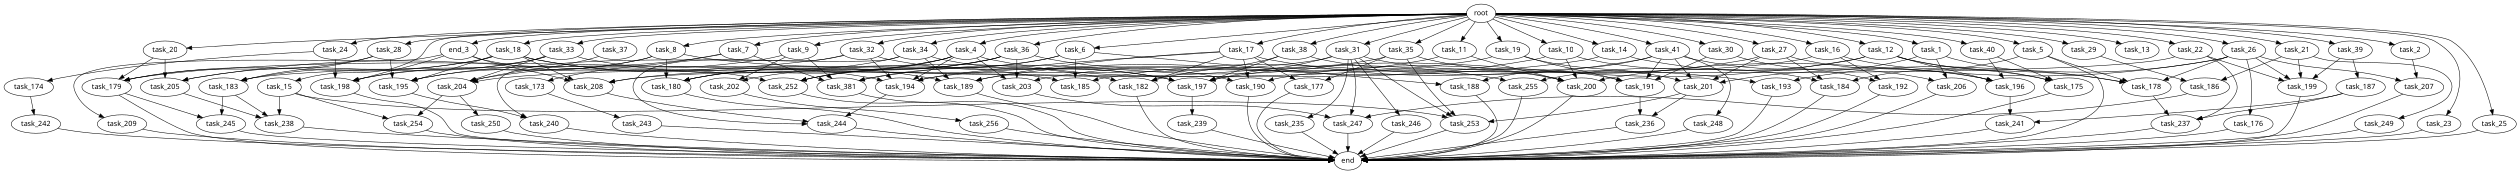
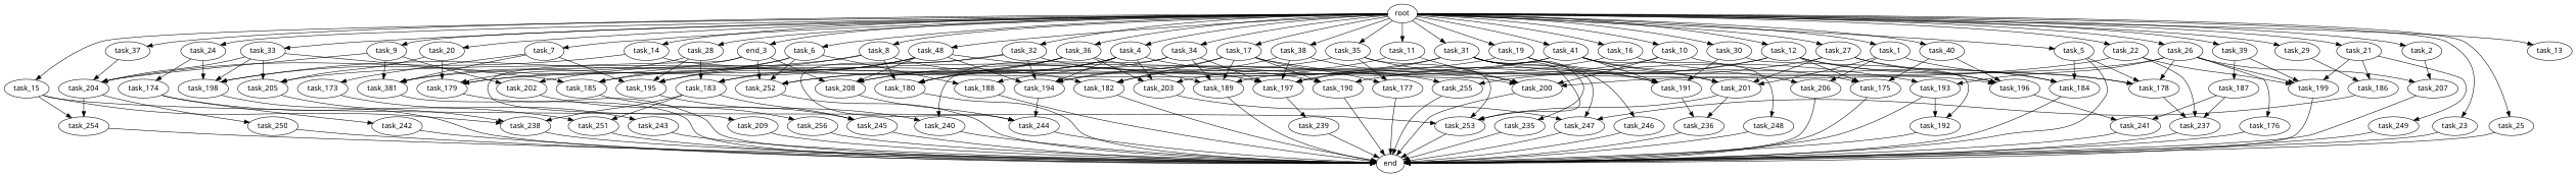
  digraph {
    fontname="Noto Sans"
    node [fontname="Noto Sans"]
    edge [fontname="Noto Sans"]
    task_189
    end
    task_240
    task_15
    task_253
    task_238
    task_254
    task_185
    task_245
    task_175
    task_9
    task_204
    task_202
    n14 [label=task_381]
    task_250
    task_256
    task_40
    task_196
    task_241
    task_183
+   task_251
    task_4
    task_203
    task_208
    task_194
    task_180
    task_255
    task_252
    task_247
    task_244
    task_179
    task_20
    task_205
    task_14
    task_174
    task_242
    n37 [label=end_3]
    task_209
    task_198
    task_200
    task_192
    task_5
    task_184
    task_178
    task_237
    task_236
    task_239
    task_26
    task_176
    task_199
    task_193
    task_207
    task_28
    task_195
    task_19
    task_201
    task_191
    task_188
    task_41
    task_248
    task_206
    task_2
    task_186
    task_7
    task_173
    task_243
    task_190
    task_36
    task_31
    task_197
    task_246
    task_235
    task_23
    task_29
    task_1
    task_24
-   task_18
+   task_18 [label=task_48]
    task_249
    task_32
    task_12
    task_22
    task_21
    task_177
    task_16
    task_30
    task_39
    task_187
    task_8
    task_182
    task_34
    root
    task_13
    task_17
    task_25
    task_10
    task_27
    task_6
    task_37
    task_35
    task_33
    task_38
    task_11
    task_189 -> end
    task_240 -> end
    task_15 -> task_253
    task_15 -> task_238
    task_15 -> task_254
    task_253 -> end
    task_238 -> end
    task_254 -> end
-   task_179 -> task_245
+   task_185 -> task_245
    task_245 -> end
    task_175 -> end
    task_9 -> task_204
    task_9 -> task_202
    task_9 -> n14
    task_204 -> task_254
    task_204 -> task_250
    task_202 -> task_256
    n14 -> end
    task_250 -> end
    task_256 -> end
    task_40 -> task_175
    task_40 -> task_196
    task_196 -> task_241
    task_241 -> end
    task_183 -> task_238
    task_183 -> task_245
+   task_183 -> task_251
+   task_251 -> end
    task_4 -> task_203
    task_4 -> task_208
    task_4 -> task_194
    task_4 -> task_180
    task_4 -> task_255
    task_4 -> task_252
    task_203 -> task_247
    task_208 -> task_244
    task_194 -> task_244
    task_180 -> end
    task_255 -> end
    task_252 -> end
    task_247 -> end
    task_244 -> end
    task_179 -> end
    task_20 -> task_179
    task_20 -> task_205
    task_205 -> task_238
    task_14 -> task_204
    task_14 -> task_196
+   task_174 -> task_251
    task_174 -> task_242
    task_242 -> end
    n37 -> task_208
    n37 -> task_252
    n37 -> task_209
    n37 -> task_198
    task_209 -> end
    task_198 -> end
    task_200 -> end
    task_192 -> end
    task_5 -> end
    task_5 -> task_184
    task_5 -> task_178
    task_184 -> end
    task_178 -> task_237
    task_237 -> end
    task_236 -> end
    task_239 -> end
    task_26 -> task_200
    task_26 -> task_178
    task_26 -> task_176
    task_26 -> task_199
    task_26 -> task_193
    task_26 -> task_207
    task_176 -> end
    task_199 -> end
    task_193 -> end
    task_207 -> end
    task_28 -> task_183
    task_28 -> task_179
    task_28 -> task_195
    task_195 -> task_240
    task_19 -> task_179
    task_19 -> task_201
    task_19 -> task_191
    task_201 -> task_253
    task_201 -> task_236
    task_191 -> task_236
    task_188 -> end
    task_41 -> task_185
    task_41 -> task_201
    task_41 -> task_191
    task_41 -> task_188
    task_41 -> task_248
    task_41 -> task_206
    task_248 -> end
    task_206 -> end
    task_2 -> task_207
    task_186 -> task_247
    task_7 -> n14
    task_7 -> task_195
    task_7 -> task_173
    task_173 -> task_243
    task_243 -> end
    task_190 -> end
    task_36 -> task_202
    task_36 -> task_203
    task_36 -> task_180
    task_36 -> task_252
    task_36 -> task_190
    task_31 -> task_253
    task_31 -> task_208
    task_31 -> task_247
    task_31 -> task_191
    task_31 -> task_197
    task_31 -> task_246
    task_31 -> task_235
    task_197 -> task_239
    task_246 -> end
    task_235 -> end
    task_23 -> end
    task_29 -> task_186
    task_1 -> task_178
    task_1 -> task_201
    task_1 -> task_206
    task_24 -> task_174
    task_24 -> task_198
    task_18 -> task_189
    task_18 -> task_183
    task_18 -> task_208
    task_18 -> task_194
    task_18 -> task_179
    task_18 -> task_195
    task_249 -> end
    task_32 -> task_194
    task_32 -> task_244
    task_32 -> task_205
    task_32 -> task_197
    task_12 -> task_175
    task_12 -> task_196
    task_12 -> task_255
    task_12 -> task_178
    task_12 -> task_197
    task_22 -> task_183
    task_22 -> task_237
    task_22 -> task_199
    task_21 -> task_199
    task_21 -> task_186
    task_21 -> task_249
    task_177 -> end
    task_16 -> task_175
    task_16 -> task_194
-   task_16 -> task_192
+   task_193 -> task_192
    task_30 -> task_192
    task_30 -> task_191
    task_39 -> task_199
    task_39 -> task_187
    task_187 -> task_241
    task_187 -> task_237
    task_8 -> task_180
    task_8 -> task_198
    task_8 -> task_195
    task_8 -> task_182
    task_182 -> end
    task_34 -> task_189
    task_34 -> task_240
    task_34 -> task_180
    task_34 -> task_197
    root -> task_15
    root -> task_9
    root -> task_40
    root -> task_4
    root -> task_20
    root -> task_14
    root -> n37
    root -> task_5
    root -> task_26
    root -> task_28
    root -> task_19
    root -> task_41
    root -> task_2
    root -> task_7
    root -> task_36
    root -> task_31
    root -> task_23
    root -> task_29
    root -> task_1
    root -> task_24
    root -> task_18
    root -> task_32
    root -> task_12
    root -> task_22
    root -> task_21
    root -> task_16
    root -> task_30
    root -> task_39
    root -> task_8
    root -> task_34
    root -> task_13
    root -> task_17
    root -> task_25
    root -> task_10
    root -> task_27
    root -> task_6
+   root -> task_37
    root -> task_35
    root -> task_33
    root -> task_38
    root -> task_11
    task_17 -> task_189
    task_17 -> task_194
    task_17 -> task_193
    task_17 -> task_190
    task_17 -> task_177
    task_17 -> task_182
    task_25 -> end
    task_10 -> task_189
    task_10 -> task_200
    task_10 -> task_184
    task_27 -> task_196
    task_27 -> task_184
    task_27 -> task_201
    task_27 -> task_190
    task_6 -> task_185
    task_6 -> n14
    task_6 -> task_252
    task_6 -> task_188
    task_37 -> task_204
    task_35 -> task_253
    task_35 -> n14
    task_35 -> task_200
    task_35 -> task_177
    task_33 -> task_185
    task_33 -> task_204
    task_33 -> task_205
    task_33 -> task_198
    task_38 -> task_200
    task_38 -> task_197
    task_38 -> task_182
    task_11 -> task_203
    task_11 -> task_200
  }
